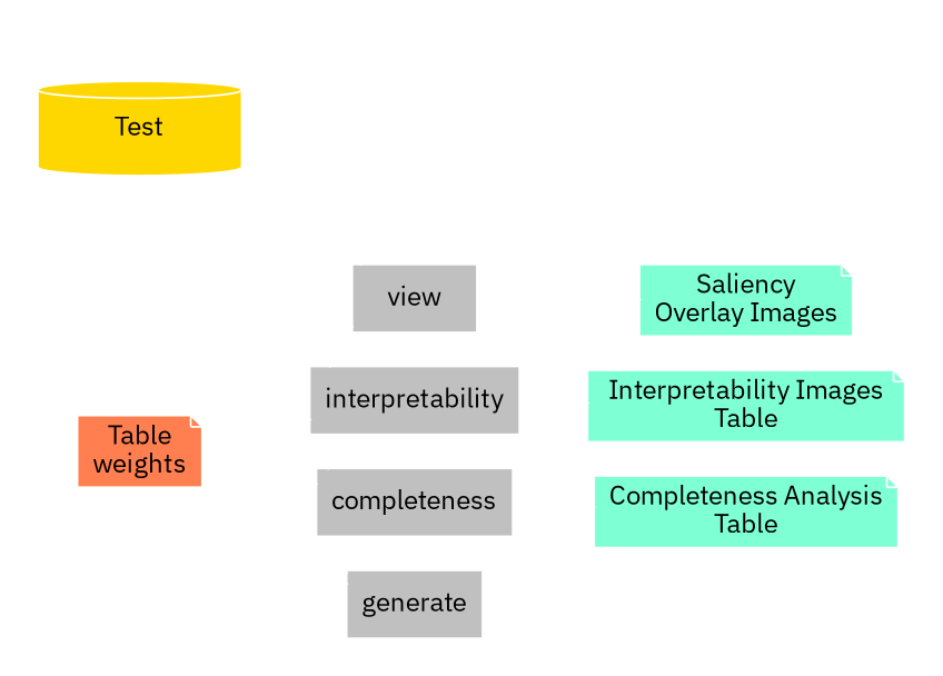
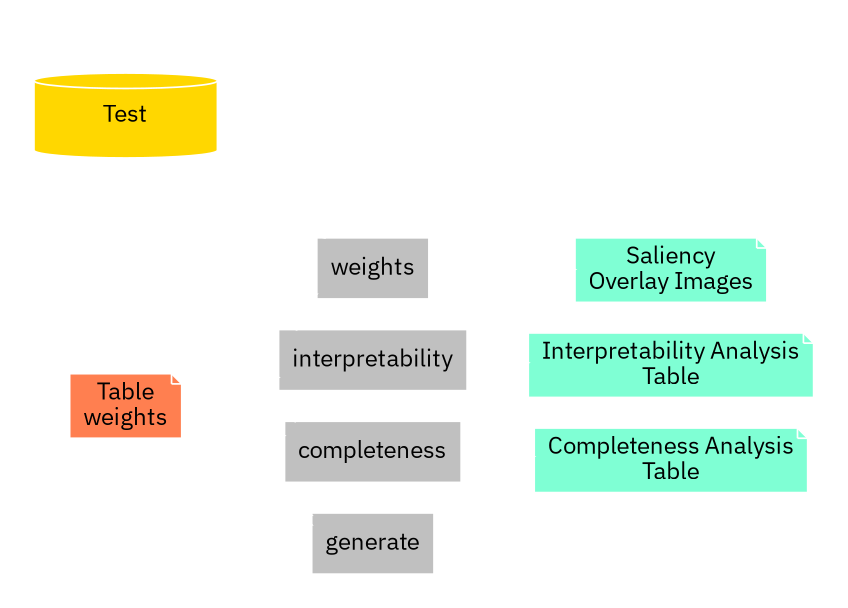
  digraph {
    color=white
    fontcolor=white
    fontname="IBM Plex Sans"
    rankdir=LR
    style=dotted
    node [color=white fillcolor=gray fontname="IBM Plex Sans" shape=note style=filled]
    edge [color=white fontname="IBM Plex Sans"]
    n1 [fillcolor=gold fixed=true height=0.7 label=Test shape=cylinder width=1.5]
    n2 [fillcolor=coral label="Table\nweights"]
    n3 [fillcolor=aquamarine label="Completeness Analysis\nTable"]
-   n4 [fillcolor=aquamarine label="Interpretability Images\nTable"]
+   n4 [fillcolor=aquamarine label="Interpretability Analysis\nTable"]
    n5 [fillcolor=aquamarine label="Saliency\nOverlay Images"]
    n6 [label=generate shape=rectangle]
    n7 [label=completeness shape=rectangle]
    n8 [label=interpretability shape=rectangle]
-   n9 [label=view shape=rectangle]
+   n9 [label=weights shape=rectangle]
    subgraph sub_1 {
      cluster=true
      label=datamodule
      rank=same
      n1
    }
    subgraph sub_2 {
      cluster=true
      label="classify saliency (subcommand)"
      subgraph sub_3 {
        cluster=false
        label="classify saliency (subcommand)"
        n2
        n3
        n4
        n5
      }
      subgraph sub_4 {
        cluster=false
        label="classify saliency (subcommand)"
        n6
        n7
        n8
        n9
      }
      subgraph sub_5 {
        cluster=false
        label="classify saliency (subcommand)"
        n2
        n3
        n4
        n5
        n6
        n7
        n8
        n9
      }
    }
    n1 -> n6
    n1 -> n7
    n1 -> n8
    n1 -> n9
    n2 -> n6
    n2 -> n7
    n2 -> n8
    n2 -> n9
    n7 -> n3
    n8 -> n4
    n9 -> n5
  }
